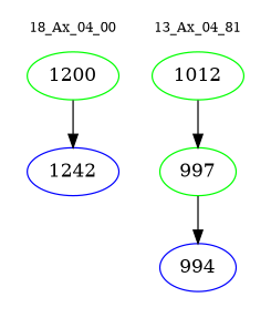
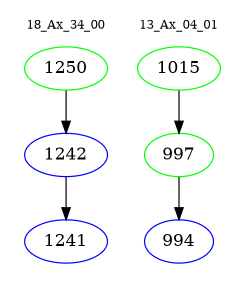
  digraph {
    node [color=green]
    edge [color=black]
-   n1 [label=1200]
+   n1 [label=1250]
    n2 [color=blue label=1242]
-   n4 [label=1012]
+   n3 [color=blue label=1241]
+   n4 [label=1015]
    n5 [label=997]
    n6 [color=blue label=994]
    subgraph cluster_1 {
      color=white
      fontsize=10
-     label="18_Ax_04_00"
+     label="18_Ax_34_00"
      n1
      n2
+     n3
    }
    subgraph cluster_2 {
      color=white
      fontsize=10
-     label="13_Ax_04_81"
+     label="13_Ax_04_01"
      n4
      n5
      n6
    }
    n1 -> n2
+   n2 -> n3
    n4 -> n5
    n5 -> n6
  }
